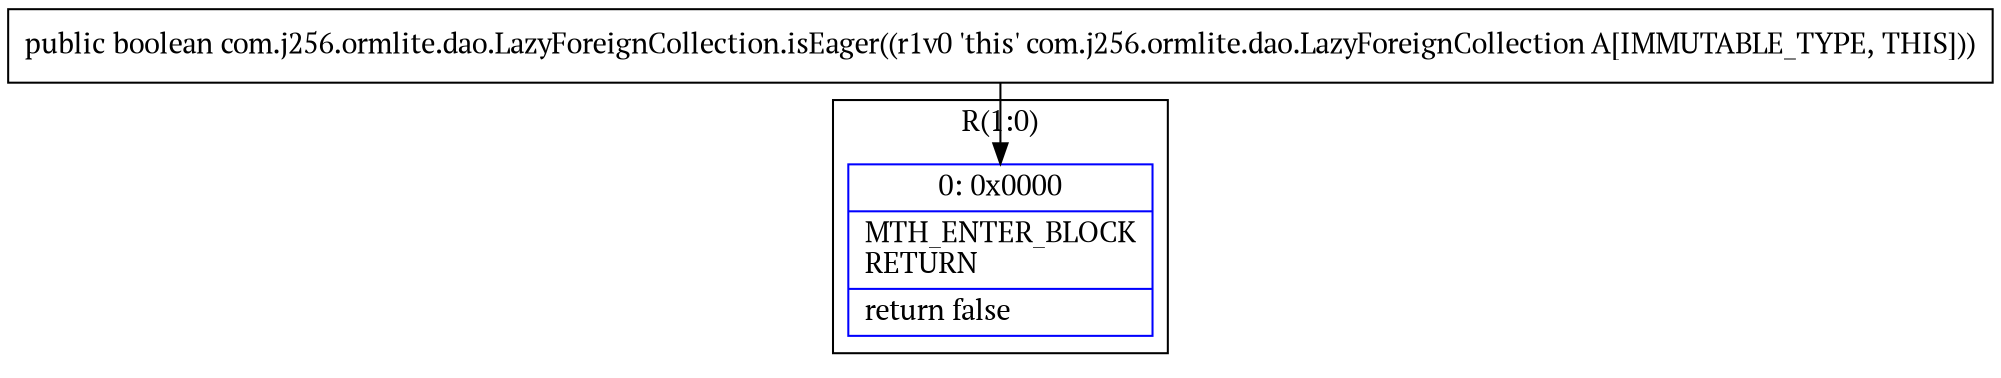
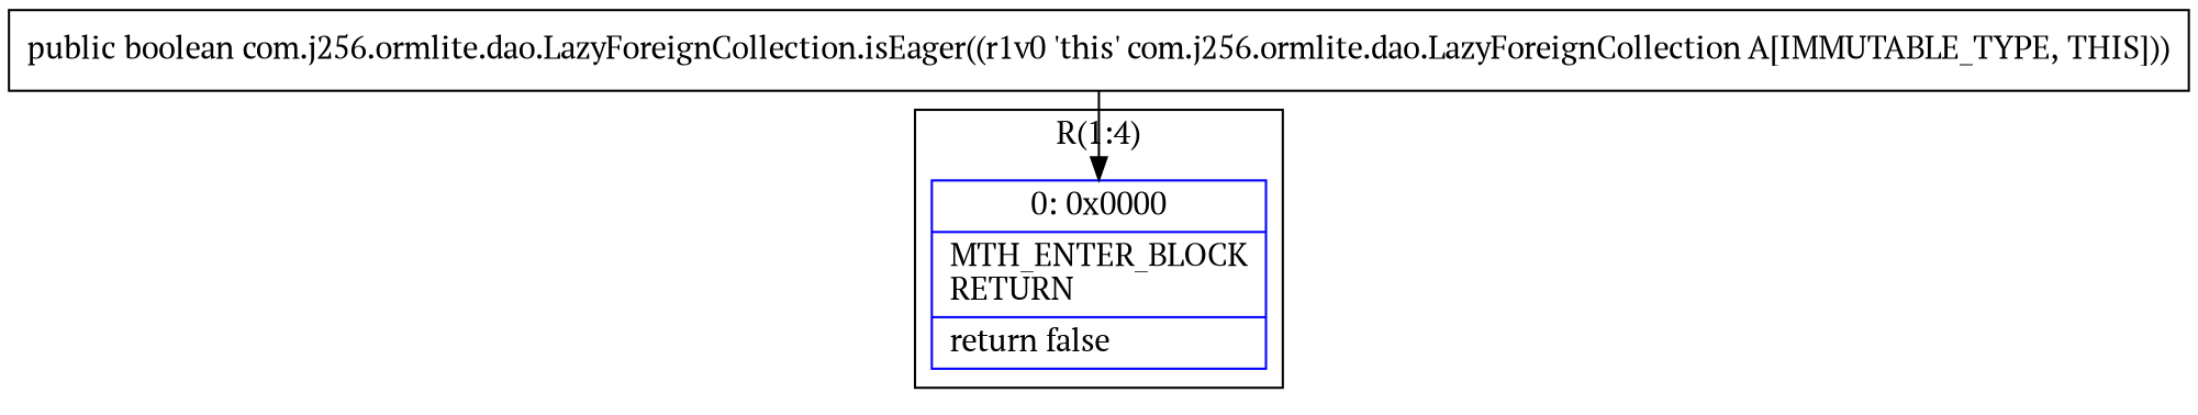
  digraph {
    fontname="PT Serif"
    node [shape=record fontname="PT Serif"]
    n1 [color=blue label="{0\:\ 0x0000|MTH_ENTER_BLOCK\lRETURN\l|return false\l}"]
    n2 [label="{public boolean com.j256.ormlite.dao.LazyForeignCollection.isEager((r1v0 'this' com.j256.ormlite.dao.LazyForeignCollection A[IMMUTABLE_TYPE, THIS])) }"]
    subgraph cluster_1 {
-     label="R(1:0)"
+     label="R(1:4)"
      n1
    }
    n2 -> n1 [fontname="PT Serif"]
  }
